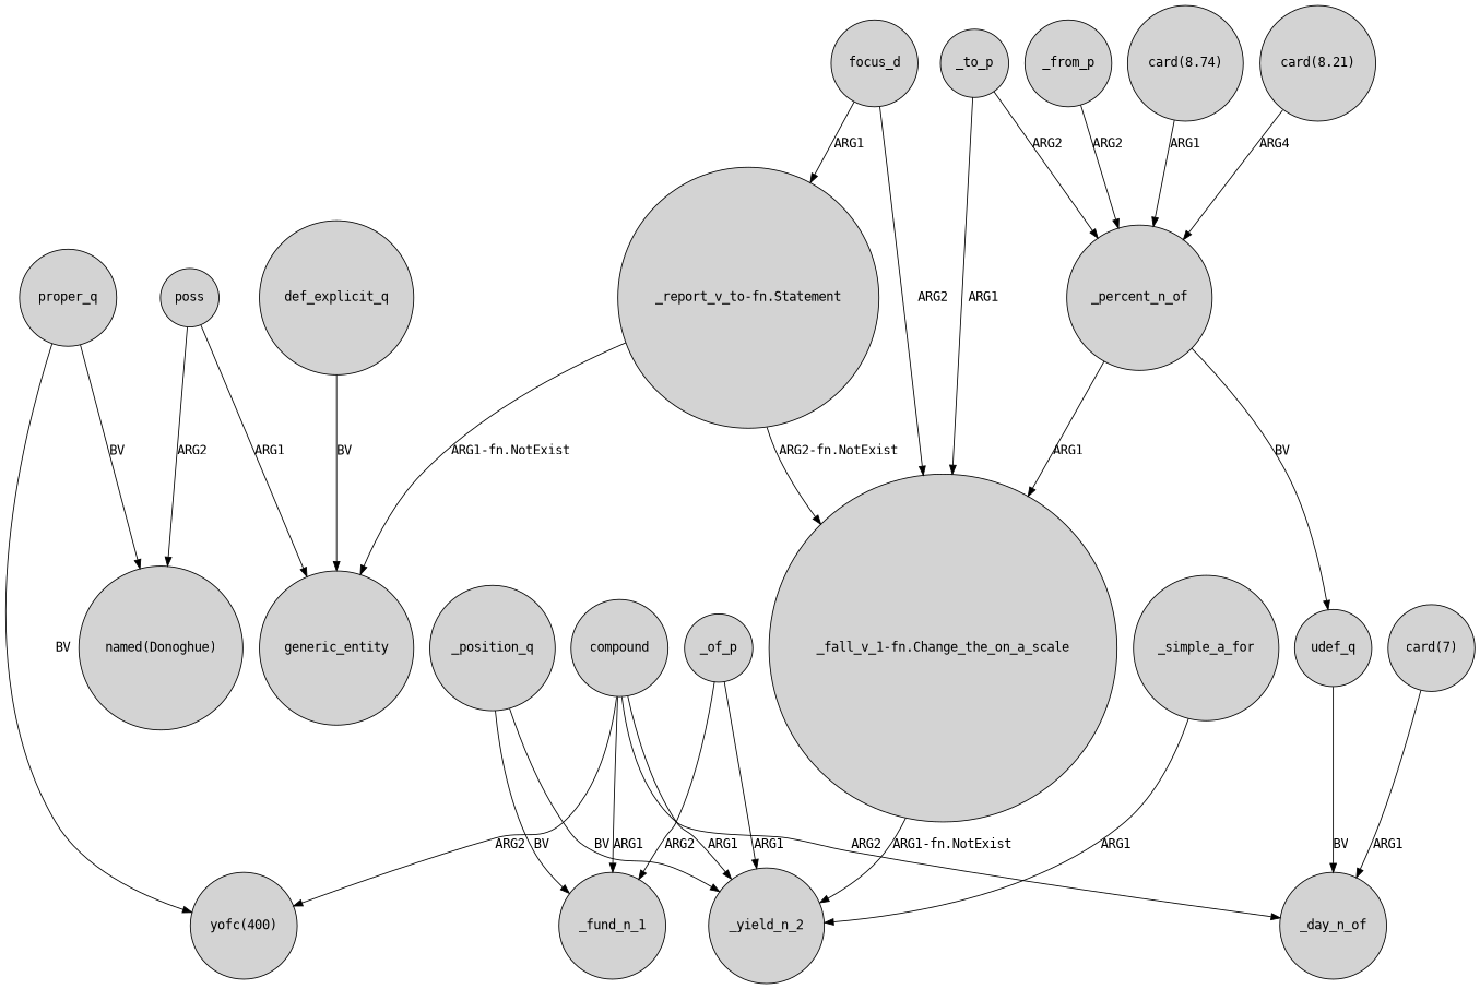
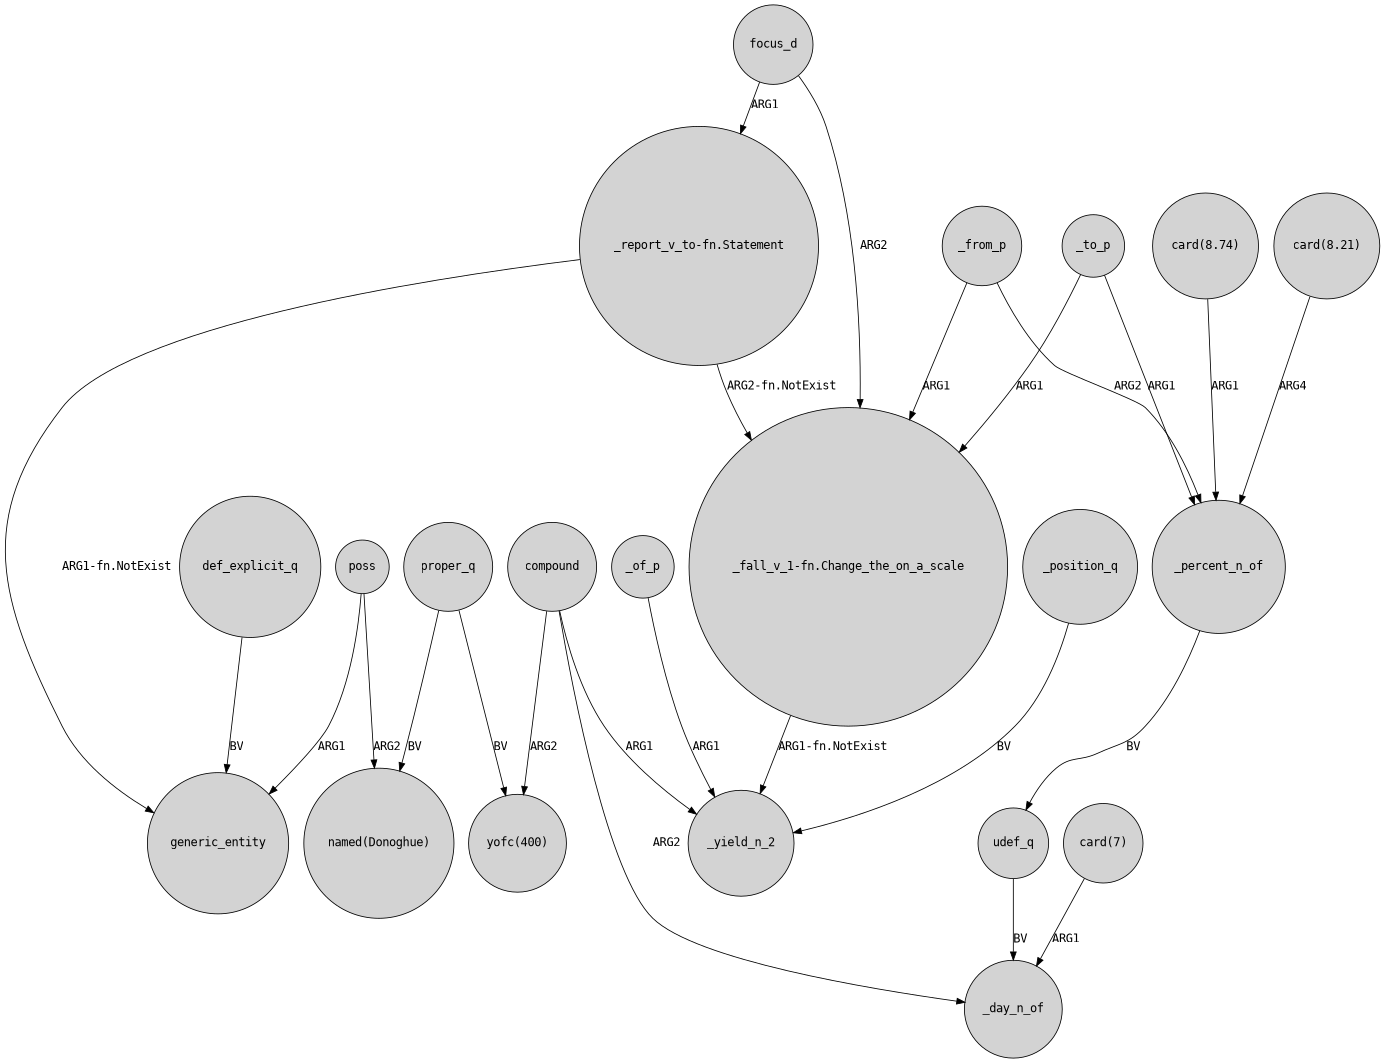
  digraph {
    fontname="DejaVu Sans Mono"
    node [fontname="DejaVu Sans Mono" shape=circle style=filled]
    edge [fontname="DejaVu Sans Mono"]
    n1 [label=_position_q]
    n2 [label=_yield_n_2]
-   _fund_n_1
    focus_d
    "_report_v_to-fn.Statement"
    n6 [label="_fall_v_1-fn.Change_the_on_a_scale"]
    generic_entity
    poss
    "named(Donoghue)"
    _from_p
    _percent_n_of
    udef_q
    proper_q
    "yofc(400)"
    def_explicit_q
    compound
    _day_n_of
    "card(7)"
    n19 [label="card(8.74)"]
    _of_p
-   _simple_a_for
    "card(8.21)"
    _to_p
    n1 -> n2 [label=BV]
-   n1 -> _fund_n_1 [label=BV]
    focus_d -> "_report_v_to-fn.Statement" [label=ARG1]
    focus_d -> n6 [label=ARG2]
    "_report_v_to-fn.Statement" -> n6 [label="ARG2-fn.NotExist"]
    "_report_v_to-fn.Statement" -> generic_entity [label="ARG1-fn.NotExist"]
    n6 -> n2 [label="ARG1-fn.NotExist"]
    poss -> generic_entity [label=ARG1]
    poss -> "named(Donoghue)" [label=ARG2]
-   _percent_n_of -> n6 [label=ARG1]
+   _from_p -> n6 [label=ARG1]
    _from_p -> _percent_n_of [label=ARG2]
    _percent_n_of -> udef_q [label=BV]
    udef_q -> _day_n_of [label=BV]
    proper_q -> "named(Donoghue)" [label=BV]
    proper_q -> "yofc(400)" [label=BV]
    def_explicit_q -> generic_entity [label=BV]
    compound -> n2 [label=ARG1]
-   compound -> _fund_n_1 [label=ARG1]
    compound -> "yofc(400)" [label=ARG2]
    compound -> _day_n_of [label=ARG2]
    "card(7)" -> _day_n_of [label=ARG1]
    n19 -> _percent_n_of [label=ARG1]
    _of_p -> n2 [label=ARG1]
-   _of_p -> _fund_n_1 [label=ARG2]
-   _simple_a_for -> n2 [label=ARG1]
    "card(8.21)" -> _percent_n_of [label=ARG4]
    _to_p -> n6 [label=ARG1]
-   _to_p -> _percent_n_of [label=ARG2]
+   _to_p -> _percent_n_of [label=ARG1]
  }
